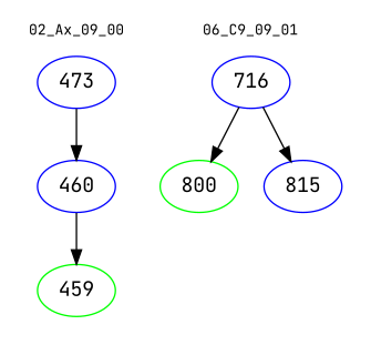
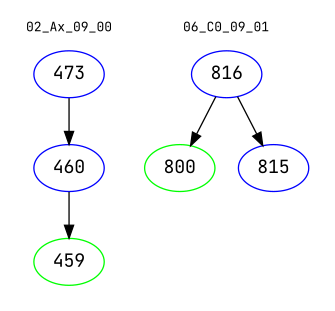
  digraph {
    fontname="JetBrains Mono"
    node [color=blue fontname="JetBrains Mono"]
    edge [color=black fontname="JetBrains Mono"]
    n1 [label=460]
    n2 [color=green label=459]
    n3 [label=473]
-   n4 [label=716]
+   n4 [label=816]
    n5 [color=green label=800]
    n6 [label=815]
    subgraph cluster_1 {
      color=white
      fontsize=10
      label="02_Ax_09_00"
      n1
      n2
      n3
    }
    subgraph cluster_2 {
      color=white
      fontsize=10
-     label="06_C9_09_01"
+     label="06_C0_09_01"
      n4
      n5
      n6
    }
    n1 -> n2
    n3 -> n1
    n4 -> n5
    n4 -> n6
  }
